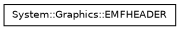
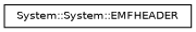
  digraph {
    rankdir=LR
-   n1 [color=black fillcolor=white fontname=Helvetica fontsize=10 height=0.2 label="System::Graphics::EMFHEADER" shape=record style=filled width=0.4]
+   n1 [color=black fillcolor=white fontname=Helvetica fontsize=10 height=0.2 label="System::System::EMFHEADER" shape=record style=filled width=0.4]
  }
